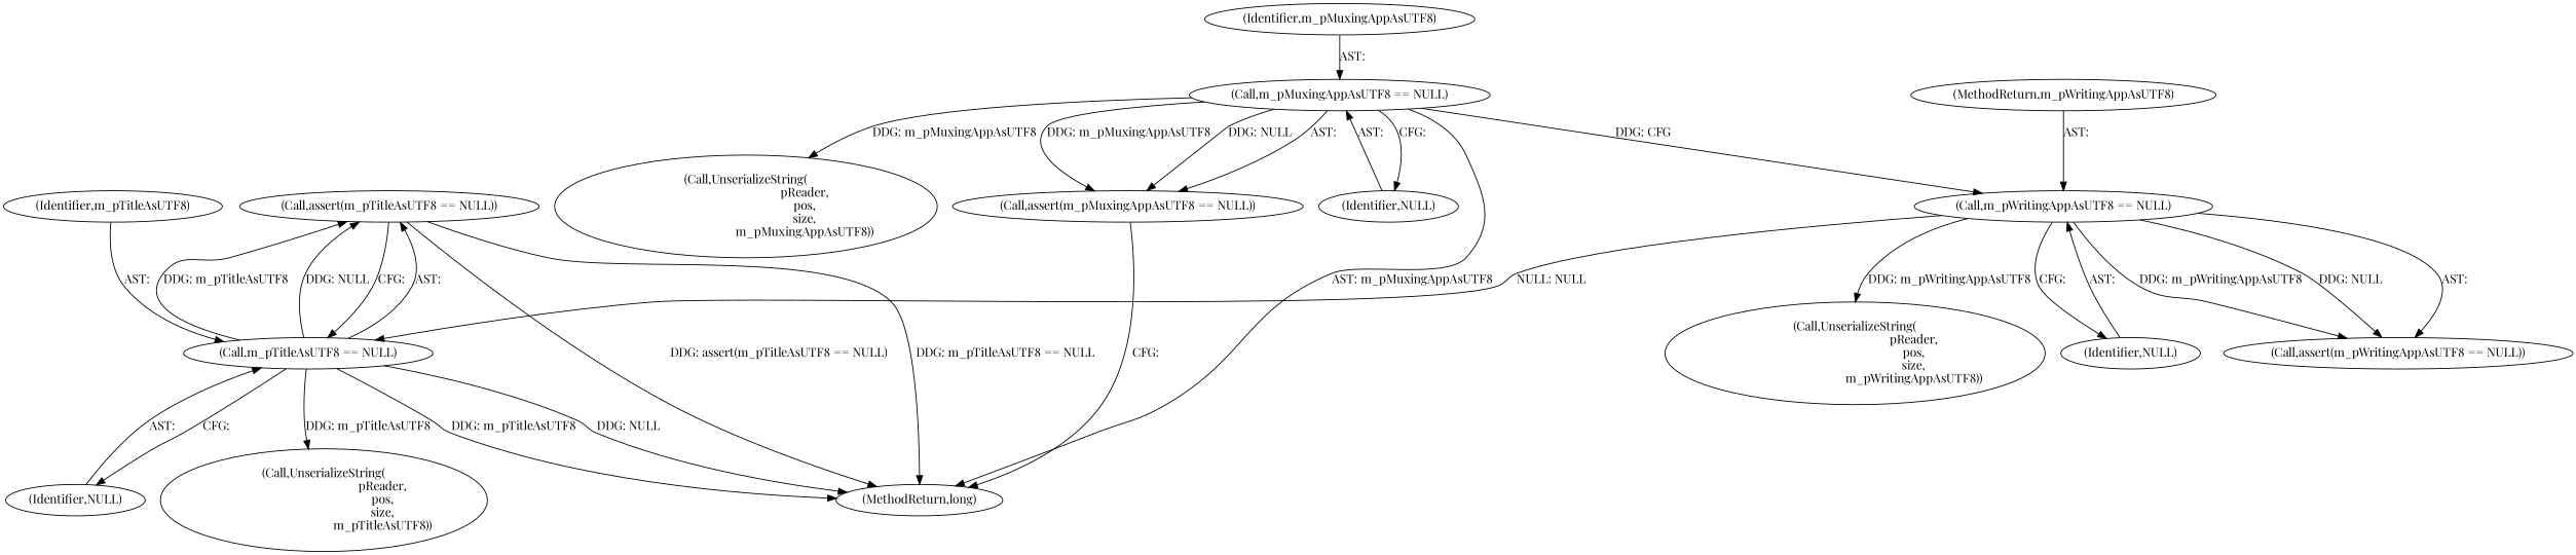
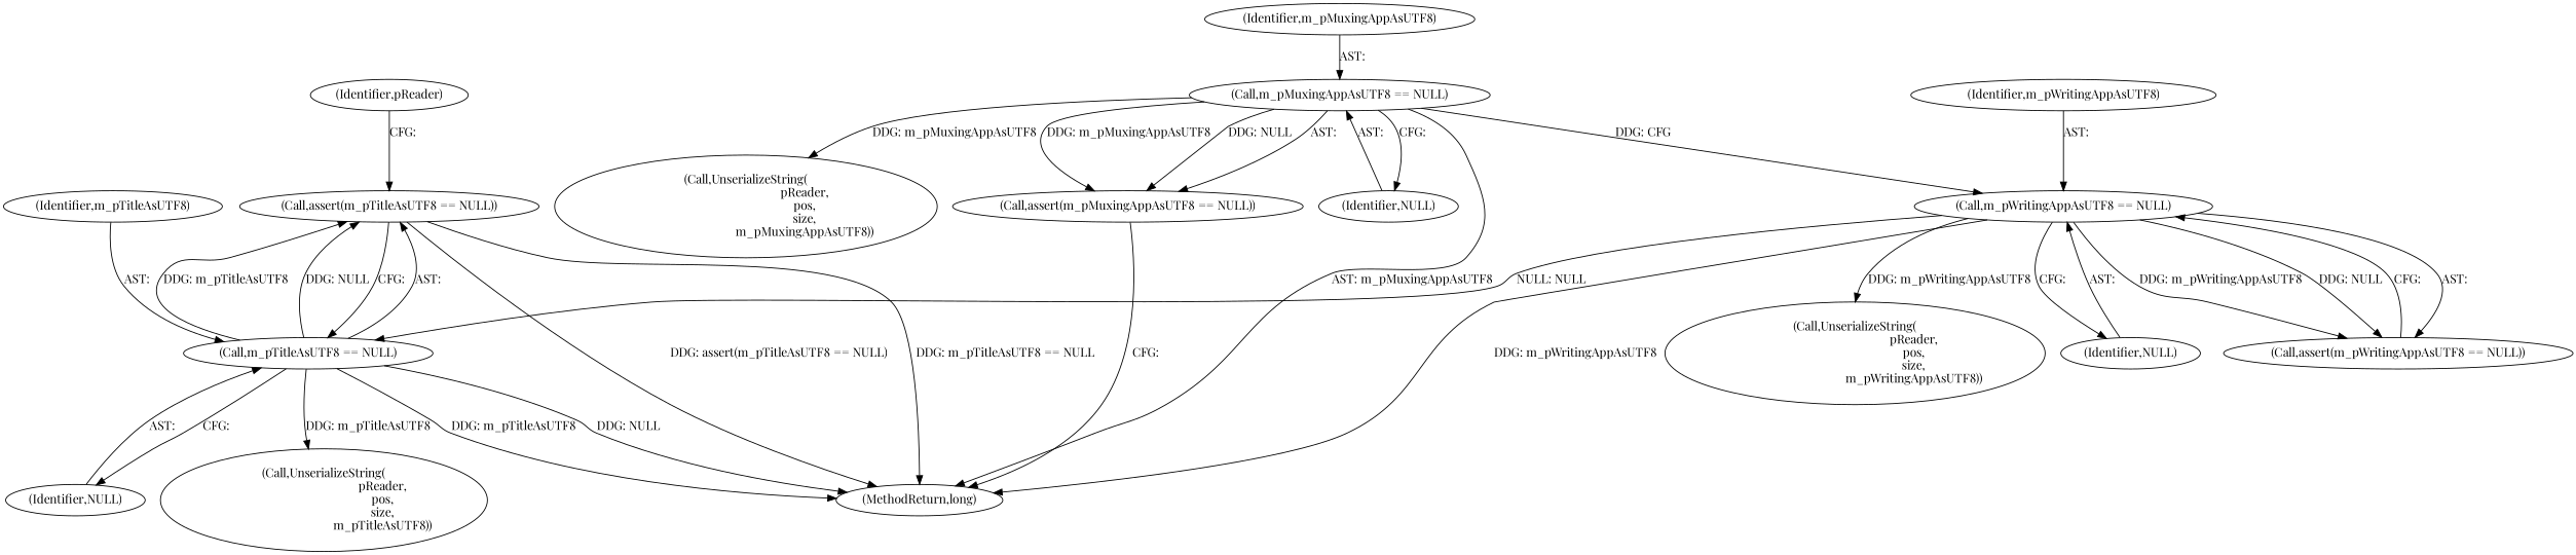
  digraph {
    fontname="Playfair Display"
    node [fontname="Playfair Display"]
    edge [fontname="Playfair Display"]
    n1 [label="(Call,assert(m_pTitleAsUTF8 == NULL))"]
    n2 [label="(Call,m_pTitleAsUTF8 == NULL)"]
    n3 [label="(MethodReturn,long)"]
    n4 [label="(Identifier,NULL)"]
    n5 [label="(Call,UnserializeString(\n                                    pReader,\n                                    pos,\n                                    size,\n                                    m_pTitleAsUTF8))"]
    n6 [label="(Call,m_pWritingAppAsUTF8 == NULL)"]
    n7 [label="(Call,UnserializeString(\n                                    pReader,\n                                    pos,\n                                    size,\n                                    m_pWritingAppAsUTF8))"]
    n8 [label="(Call,assert(m_pWritingAppAsUTF8 == NULL))"]
    n9 [label="(Identifier,NULL)"]
    n10 [label="(Call,m_pMuxingAppAsUTF8 == NULL)"]
    n11 [label="(Call,assert(m_pMuxingAppAsUTF8 == NULL))"]
    n12 [label="(Identifier,NULL)"]
    n13 [label="(Call,UnserializeString(\n                                    pReader,\n                                    pos,\n                                    size,\n                                    m_pMuxingAppAsUTF8))"]
    n14 [label="(Identifier,m_pMuxingAppAsUTF8)"]
-   n15 [label="(MethodReturn,m_pWritingAppAsUTF8)"]
+   n15 [label="(Identifier,m_pWritingAppAsUTF8)"]
+   n16 [label="(Identifier,pReader)"]
    n17 [label="(Identifier,m_pTitleAsUTF8)"]
    n1 -> n2 [label="CFG: "]
    n1 -> n3 [label="DDG: m_pTitleAsUTF8 == NULL"]
    n1 -> n3 [label="DDG: assert(m_pTitleAsUTF8 == NULL)"]
    n2 -> n1 [label="AST: "]
    n2 -> n1 [label="DDG: m_pTitleAsUTF8"]
    n2 -> n1 [label="DDG: NULL"]
    n2 -> n3 [label="DDG: m_pTitleAsUTF8"]
    n2 -> n3 [label="DDG: NULL"]
    n2 -> n4 [label="CFG: "]
    n2 -> n5 [label="DDG: m_pTitleAsUTF8"]
    n4 -> n2 [label="AST: "]
    n6 -> n2 [label="NULL: NULL"]
+   n6 -> n3 [label="DDG: m_pWritingAppAsUTF8"]
    n6 -> n7 [label="DDG: m_pWritingAppAsUTF8"]
    n6 -> n8 [label="AST: "]
    n6 -> n8 [label="DDG: m_pWritingAppAsUTF8"]
    n6 -> n8 [label="DDG: NULL"]
    n6 -> n9 [label="CFG: "]
+   n8 -> n6 [label="CFG: "]
    n9 -> n6 [label="AST: "]
    n10 -> n3 [label="AST: m_pMuxingAppAsUTF8"]
    n10 -> n6 [label="DDG: CFG"]
    n10 -> n11 [label="AST: "]
    n10 -> n11 [label="DDG: m_pMuxingAppAsUTF8"]
    n10 -> n11 [label="DDG: NULL"]
    n10 -> n12 [label="CFG: "]
    n10 -> n13 [label="DDG: m_pMuxingAppAsUTF8"]
    n11 -> n3 [label="CFG: "]
    n12 -> n10 [label="AST: "]
    n14 -> n10 [label="AST: "]
    n15 -> n6 [label="AST: "]
+   n16 -> n1 [label="CFG: "]
    n17 -> n2 [label="AST: "]
  }
